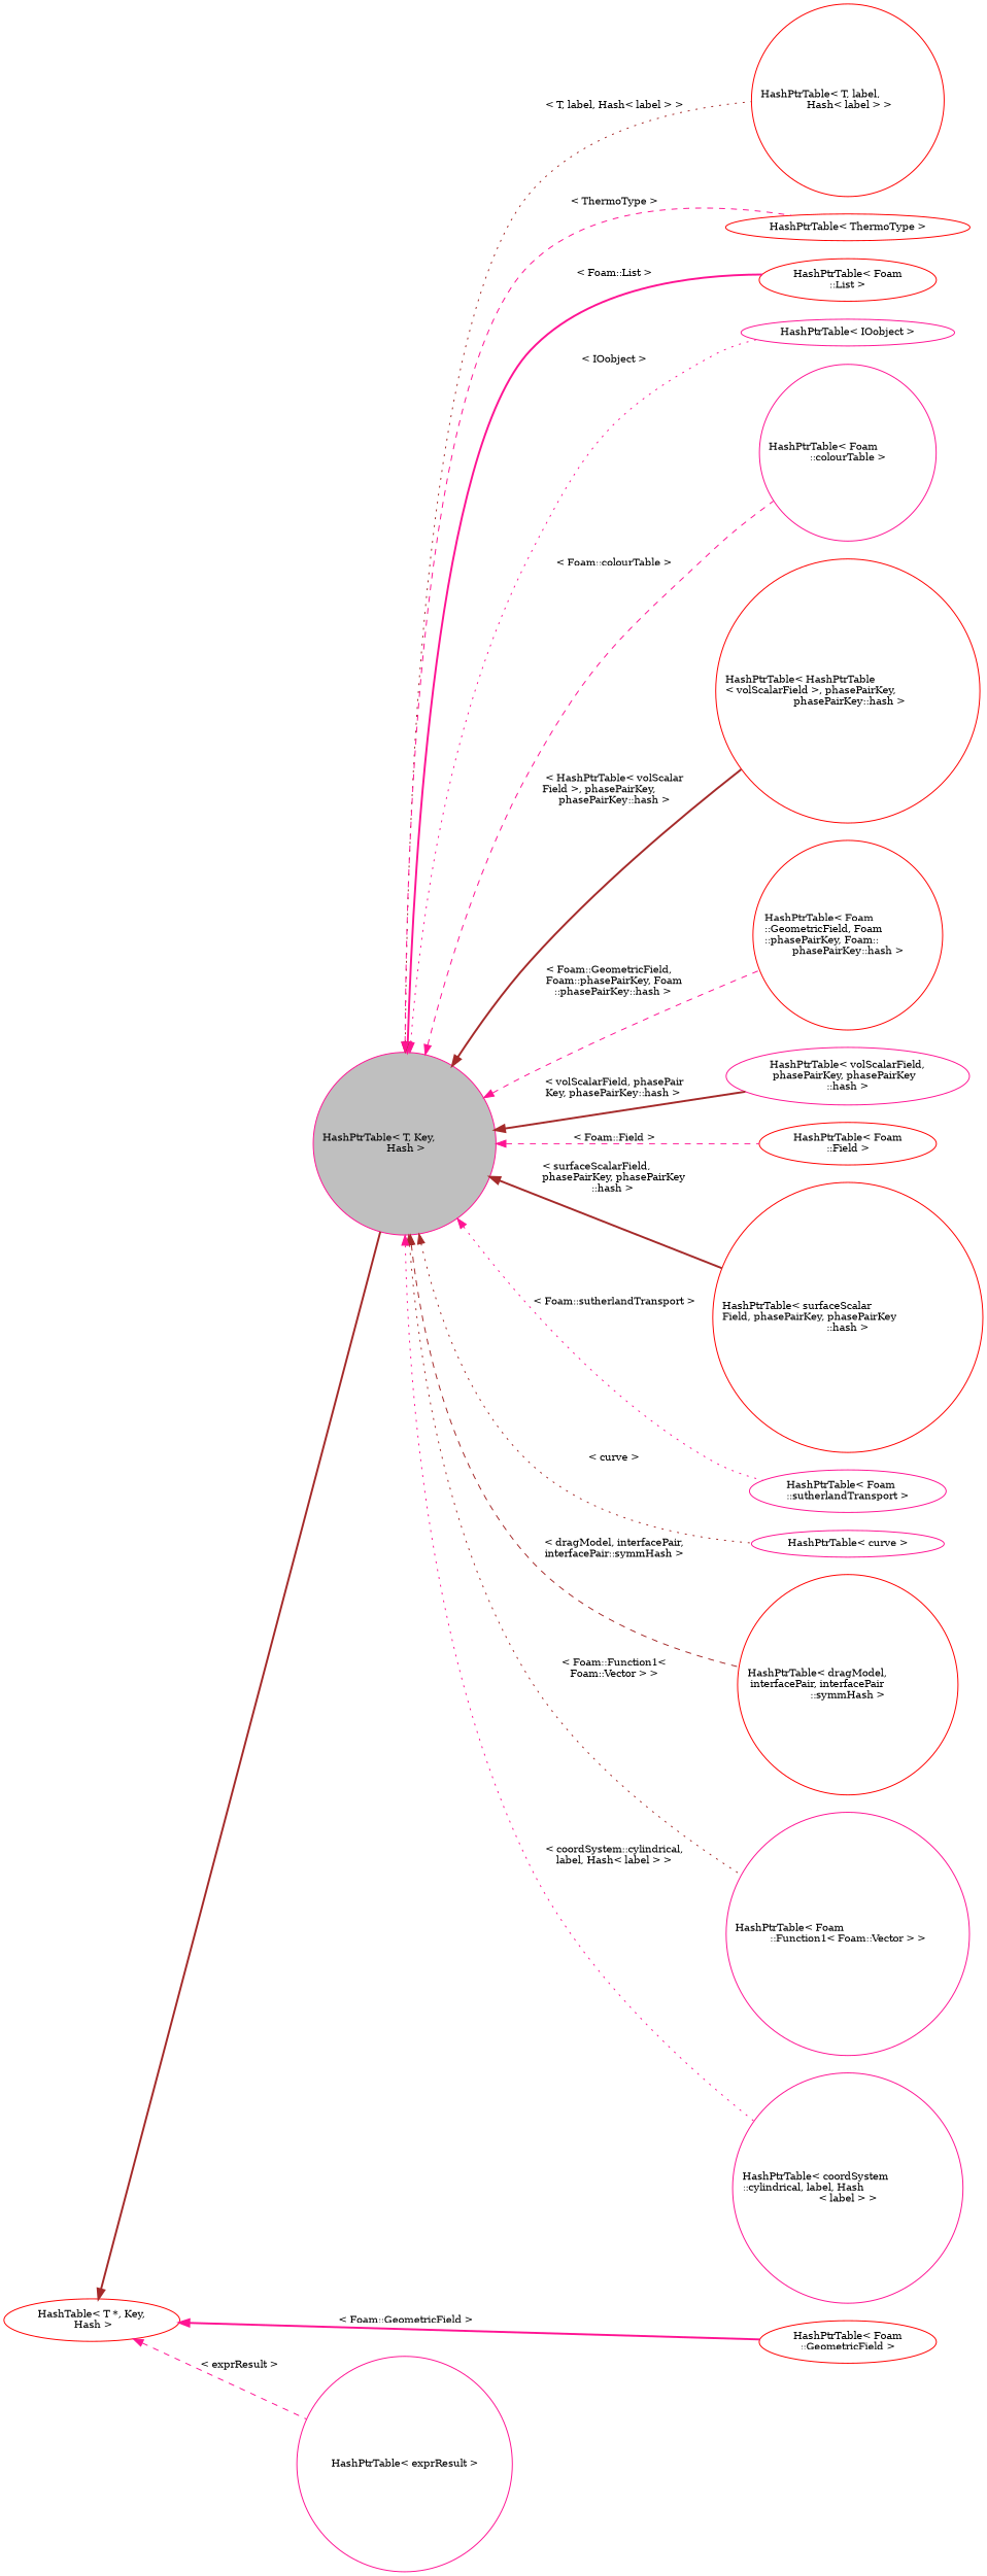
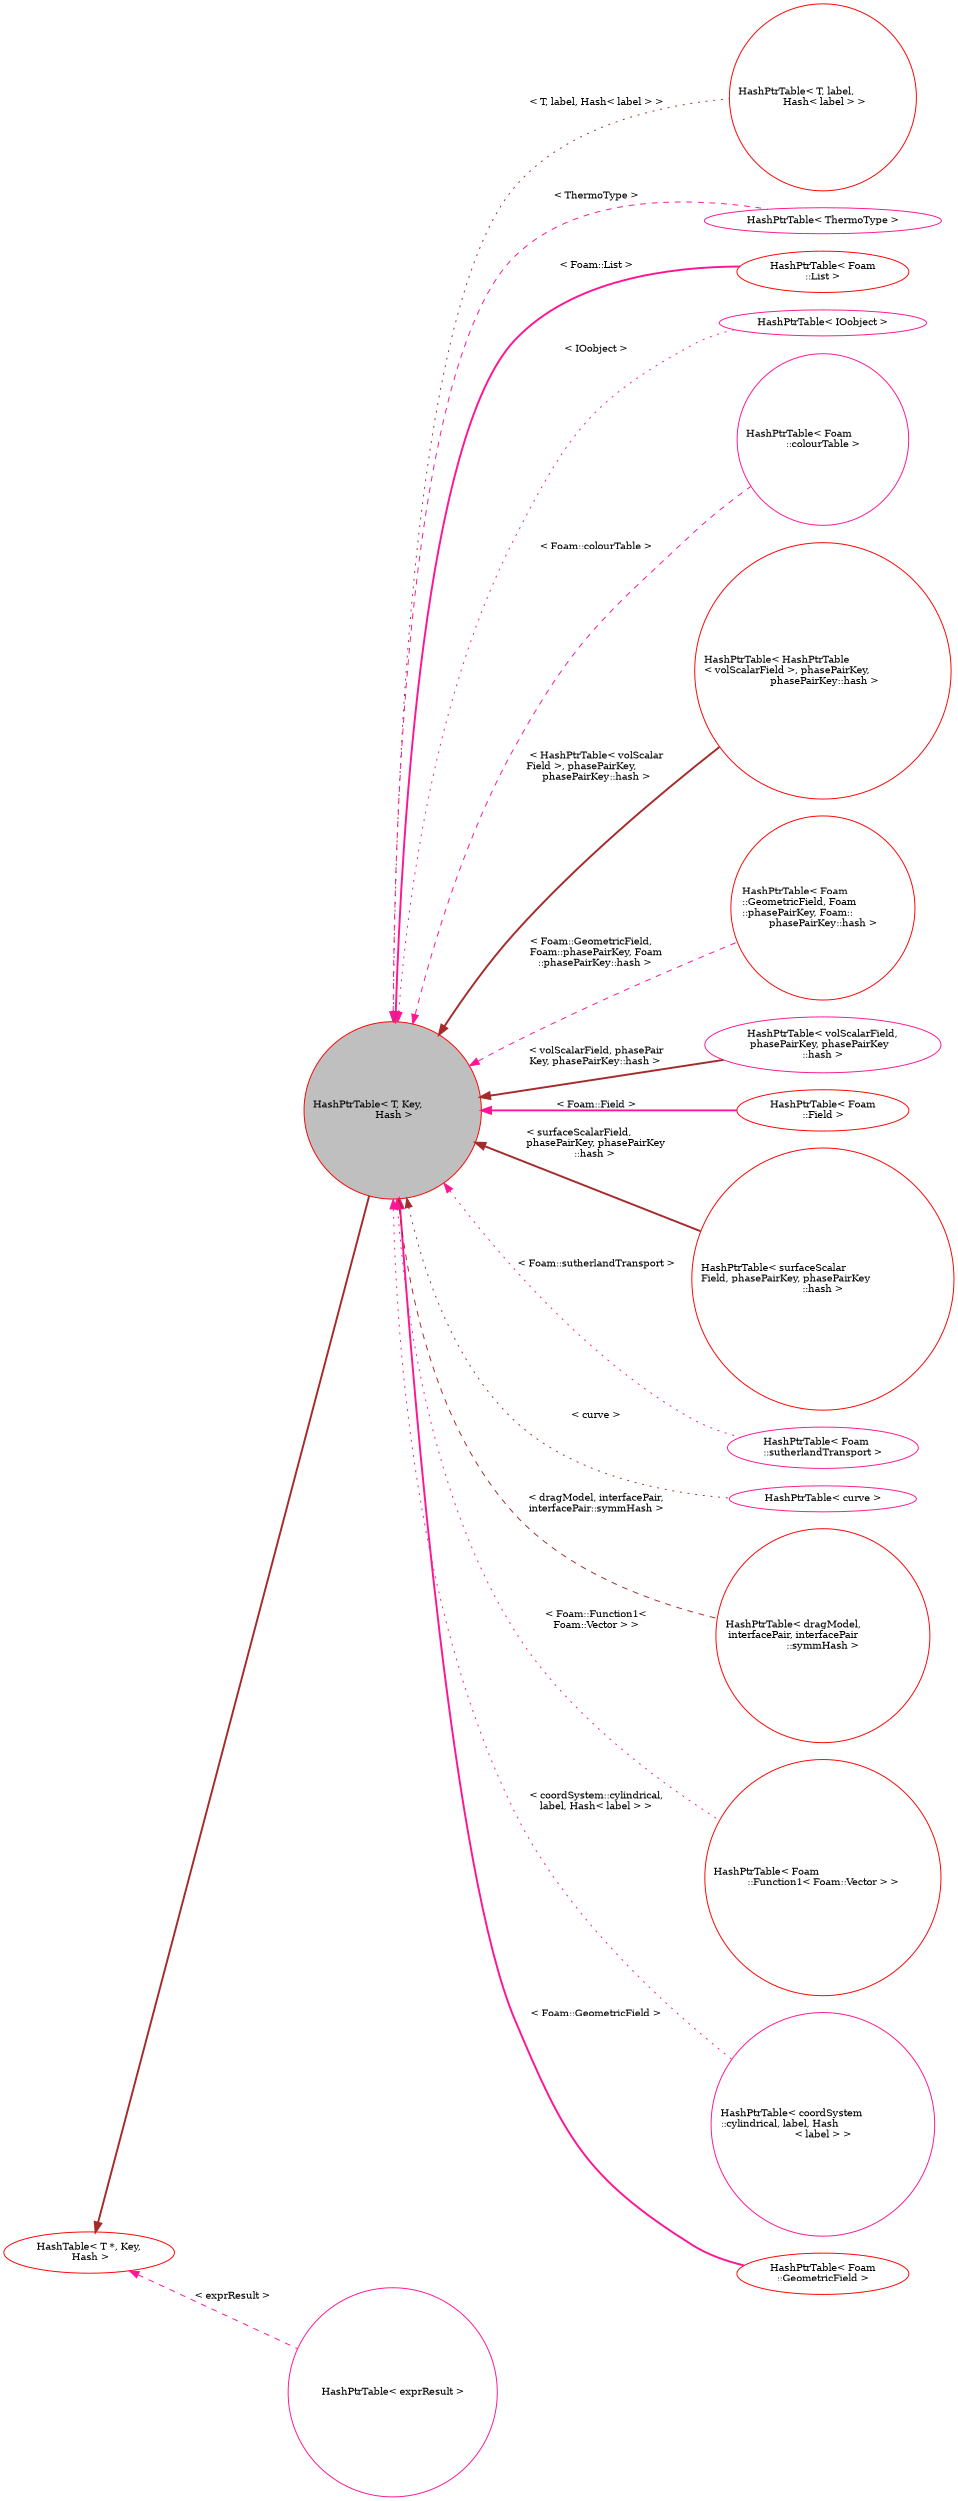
  digraph {
    fontname="DejaVu Serif"
    rankdir=LR
    node [color=red fontname="DejaVu Serif" fontsize=10 shape=circle]
    edge [color=deeppink dir=back fontname="DejaVu Serif" fontsize=10 labelfontname=Helvetica labelfontsize=10 style=bold]
-   n1 [color=deeppink fillcolor=grey75 fontcolor=black height=0.2 label="HashPtrTable\< T, Key,\l Hash \>" style=filled width=0.4]
+   n1 [fillcolor=grey75 fontcolor=black height=0.2 label="HashPtrTable\< T, Key,\l Hash \>" style=filled width=0.4]
    n2 [height=0.2 label="HashPtrTable\< Foam\l::List \>" shape=ellipse width=0.4]
    n3 [color=deeppink height=0.2 label="HashPtrTable\< IOobject \>" shape=ellipse width=0.4]
    n4 [color=deeppink height=0.2 label="HashPtrTable\< Foam\l::colourTable \>" width=0.4]
    n5 [height=0.2 label="HashPtrTable\< HashPtrTable\l\< volScalarField \>, phasePairKey,\l phasePairKey::hash \>" width=0.4]
    n6 [height=0.2 label="HashPtrTable\< Foam\l::GeometricField, Foam\l::phasePairKey, Foam::\lphasePairKey::hash \>" width=0.4]
    n7 [color=deeppink height=0.2 label="HashPtrTable\< volScalarField,\l phasePairKey, phasePairKey\l::hash \>" shape=ellipse width=0.4]
    n8 [height=0.2 label="HashPtrTable\< Foam\l::Field \>" shape=ellipse width=0.4]
    n9 [height=0.2 label="HashPtrTable\< surfaceScalar\lField, phasePairKey, phasePairKey\l::hash \>" width=0.4]
    n10 [height=0.2 label="HashPtrTable\< Foam\l::GeometricField \>" shape=ellipse width=0.4]
    n11 [color=deeppink height=0.2 label="HashPtrTable\< Foam\l::sutherlandTransport \>" shape=ellipse width=0.4]
    n12 [color=deeppink height=0.2 label="HashPtrTable\< curve \>" shape=ellipse width=0.4]
    n13 [height=0.2 label="HashPtrTable\< dragModel,\l interfacePair, interfacePair\l::symmHash \>" width=0.4]
-   n14 [color=deeppink height=0.2 label="HashPtrTable\< Foam\l::Function1\< Foam::Vector \> \>" width=0.4]
+   n14 [height=0.2 label="HashPtrTable\< Foam\l::Function1\< Foam::Vector \> \>" width=0.4]
    n15 [color=deeppink height=0.2 label="HashPtrTable\< coordSystem\l::cylindrical, label, Hash\l\< label \> \>" width=0.4]
    n16 [height=0.2 label="HashPtrTable\< T, label,\l Hash\< label \> \>" width=0.4]
-   n17 [height=0.2 label="HashPtrTable\< ThermoType \>" shape=ellipse width=0.4]
+   n17 [color=deeppink height=0.2 label="HashPtrTable\< ThermoType \>" shape=ellipse width=0.4]
    n18 [color=deeppink height=0.2 label="HashPtrTable\< exprResult \>" width=0.4]
    n19 [height=0.2 label="HashTable\< T *, Key,\l Hash \>" shape=ellipse width=0.4]
    n1 -> n2 [label=" \< Foam::List \>"]
    n1 -> n3 [label=" \< IOobject \>" style=dotted]
    n1 -> n4 [label=" \< Foam::colourTable \>" style=dashed]
    n1 -> n5 [color=brown label=" \< HashPtrTable\< volScalar\lField \>, phasePairKey,\l phasePairKey::hash \>"]
    n1 -> n6 [label=" \< Foam::GeometricField,\l Foam::phasePairKey, Foam\l::phasePairKey::hash \>" style=dashed]
    n1 -> n7 [color=brown label=" \< volScalarField, phasePair\lKey, phasePairKey::hash \>"]
-   n1 -> n8 [label=" \< Foam::Field \>" style=dashed]
+   n1 -> n8 [label=" \< Foam::Field \>"]
    n1 -> n9 [color=brown label=" \< surfaceScalarField,\l phasePairKey, phasePairKey\l::hash \>"]
-   n19 -> n10 [label=" \< Foam::GeometricField \>"]
+   n1 -> n10 [label=" \< Foam::GeometricField \>"]
    n1 -> n11 [label=" \< Foam::sutherlandTransport \>" style=dotted]
    n1 -> n12 [color=brown label=" \< curve \>" style=dotted]
    n1 -> n13 [color=brown label=" \< dragModel, interfacePair,\l interfacePair::symmHash \>" style=dashed]
-   n1 -> n14 [color=brown label=" \< Foam::Function1\<\l Foam::Vector \> \>" style=dotted]
+   n1 -> n14 [label=" \< Foam::Function1\<\l Foam::Vector \> \>" style=dotted]
    n1 -> n15 [label=" \< coordSystem::cylindrical,\l label, Hash\< label \> \>" style=dotted]
    n1 -> n16 [color=brown label=" \< T, label, Hash\< label \> \>" style=dotted]
    n1 -> n17 [label=" \< ThermoType \>" style=dashed]
    n19 -> n1 [color=brown]
    n19 -> n18 [label=" \< exprResult \>" style=dashed]
  }
